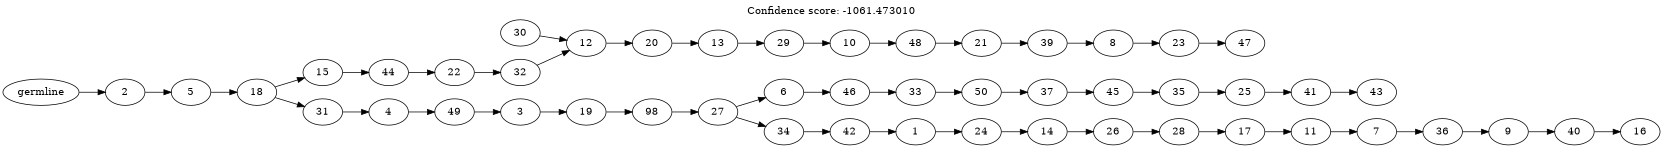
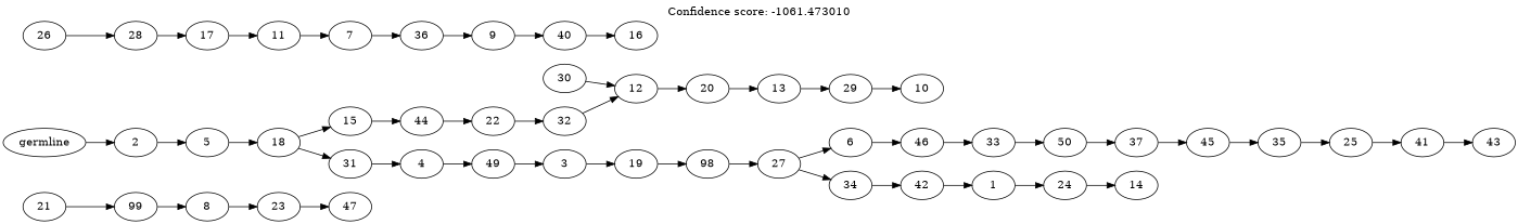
  digraph {
    label="Confidence score: -1061.473010"
    labelloc=t
    rankdir=LR
    n1 [label=23]
    n2 [label=47]
    n3 [label=8]
-   n4 [label=39]
+   n4 [label=99]
    n5 [label=21]
-   n6 [label=48]
    n7 [label=10]
    n8 [label=29]
    n9 [label=13]
    n10 [label=20]
    n11 [label=12]
    n12 [label=30]
    n13 [label=32]
    n14 [label=22]
    n15 [label=44]
    n16 [label=15]
    n17 [label=41]
    n18 [label=43]
    n19 [label=25]
    n20 [label=35]
    n21 [label=45]
    n22 [label=37]
    n23 [label=50]
    n24 [label=33]
    n25 [label=46]
    n26 [label=6]
    n27 [label=40]
    n28 [label=16]
    n29 [label=9]
    n30 [label=36]
    n31 [label=7]
    n32 [label=11]
    n33 [label=17]
    n34 [label=28]
    n35 [label=26]
    n36 [label=14]
    n37 [label=24]
    n38 [label=1]
    n39 [label=42]
    n40 [label=34]
    n41 [label=27]
    n42 [label=98]
    n43 [label=19]
    n44 [label=3]
    n45 [label=49]
    n46 [label=4]
    n47 [label=31]
    n48 [label=18]
    n49 [label=5]
    n50 [label=2]
    n51 [label=germline]
    n1 -> n2
    n3 -> n1
    n4 -> n3
    n5 -> n4
-   n6 -> n5
-   n7 -> n6
    n8 -> n7
    n9 -> n8
    n10 -> n9
    n11 -> n10
    n12 -> n11
    n13 -> n11
    n14 -> n13
    n15 -> n14
    n16 -> n15
    n17 -> n18
    n19 -> n17
    n20 -> n19
    n21 -> n20
    n22 -> n21
    n23 -> n22
    n24 -> n23
    n25 -> n24
    n26 -> n25
    n27 -> n28
    n29 -> n27
    n30 -> n29
    n31 -> n30
    n32 -> n31
    n33 -> n32
    n34 -> n33
    n35 -> n34
-   n36 -> n35
    n37 -> n36
    n38 -> n37
    n39 -> n38
    n40 -> n39
    n41 -> n26
    n41 -> n40
    n42 -> n41
    n43 -> n42
    n44 -> n43
    n45 -> n44
    n46 -> n45
    n47 -> n46
    n48 -> n16
    n48 -> n47
    n49 -> n48
    n50 -> n49
    n51 -> n50
  }
